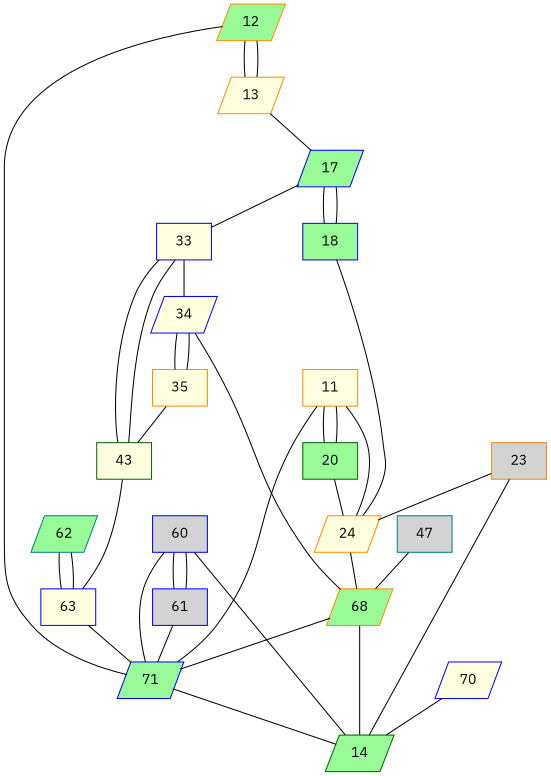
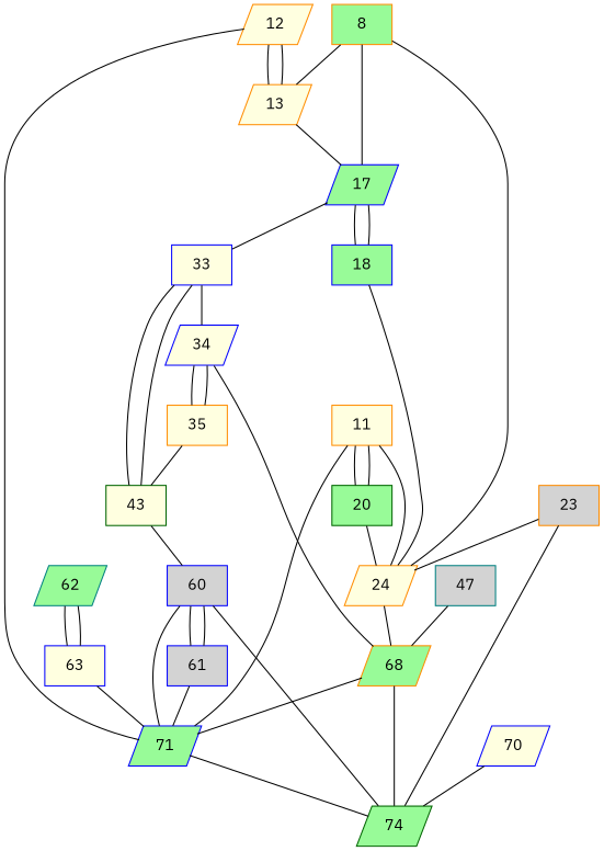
  graph {
    fontname="IBM Plex Sans"
    node [color=blue fillcolor=palegreen fontname="IBM Plex Sans" shape=box style=filled]
    edge [fontname="IBM Plex Sans"]
+   8 [color=darkorange super="+2"]
    13 [color=darkorange fillcolor=lightyellow shape=parallelogram super="+3+4"]
    17 [shape=parallelogram super="+16+15"]
    24 [color=darkorange fillcolor=lightyellow shape=parallelogram super="+21+19+22"]
    18
    33 [fillcolor=lightyellow super="+32+28"]
    68 [color=darkorange shape=parallelogram super="+67+48"]
    11 [color=darkorange fillcolor=lightyellow super="+7+6"]
    20 [color=darkgreen]
    71 [shape=parallelogram super="+65+53+59"]
-   74 [color=darkgreen shape=parallelogram super="+72+73+69" label=14]
-   12 [color=darkorange shape=parallelogram]
+   74 [color=darkgreen shape=parallelogram super="+72+73+69"]
+   12 [color=darkorange fillcolor=lightyellow shape=parallelogram]
    34 [fillcolor=lightyellow shape=parallelogram super="+30"]
    43 [color=darkgreen fillcolor=lightyellow]
    23 [color=darkorange fillcolor=lightgrey]
    35 [color=darkorange fillcolor=lightyellow]
    60 [fillcolor=lightgrey super="+54"]
    61 [fillcolor=lightgrey]
    47 [color=teal fillcolor=lightgrey]
    62 [color=teal shape=parallelogram]
    63 [fillcolor=lightyellow super="+50+57"]
    70 [fillcolor=lightyellow shape=parallelogram]
+   8 -- 13
+   8 -- 17 [weight=2]
+   8 -- 24
    13 -- 17
    17 -- 18 [weight=2]
    17 -- 18
    17 -- 33
    24 -- 68 [weight=2]
    18 -- 24
    33 -- 34 [weight=2]
    33 -- 43
    33 -- 43
    68 -- 71
    68 -- 74 [weight=3]
    11 -- 24
    11 -- 20 [weight=2]
    11 -- 20
    11 -- 71 [weight=3]
    20 -- 24
    71 -- 74 [weight=2]
    12 -- 13 [weight=2]
    12 -- 13
    12 -- 71
    34 -- 68
    34 -- 35 [weight=2]
    34 -- 35
-   43 -- 63
+   43 -- 60
    23 -- 24 [weight=2]
    23 -- 74
    35 -- 43
    60 -- 71 [weight=2]
    60 -- 74
    60 -- 61 [weight=2]
    60 -- 61
    61 -- 71
    47 -- 68 [weight=3]
    62 -- 63 [weight=3]
    62 -- 63
    63 -- 71 [weight=4]
    70 -- 74 [weight=3]
  }
